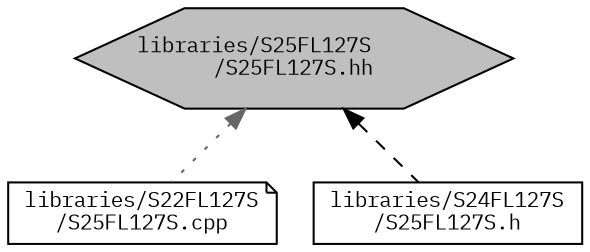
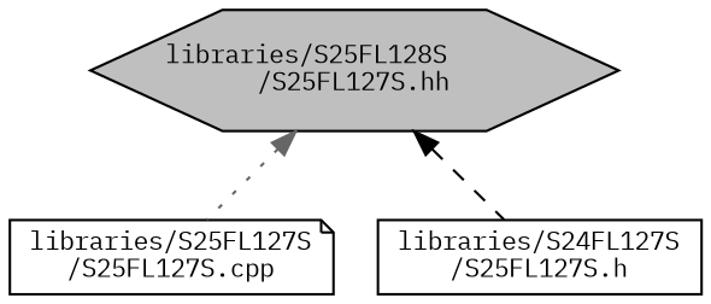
  digraph {
    fontname="IBM Plex Mono"
    node [color=black fillcolor=white fontname="IBM Plex Mono" fontsize=10 style=filled]
    edge [dir=back fontname="IBM Plex Mono" fontsize=10 labelfontname=Helvetica labelfontsize=10]
-   n1 [fillcolor=grey75 fontcolor=black height=0.2 label="libraries/S25FL127S\l/S25FL127S.hh" shape=hexagon width=0.4]
-   n2 [height=0.2 label="libraries/S22FL127S\l/S25FL127S.cpp" shape=note width=0.4]
+   n1 [fillcolor=grey75 fontcolor=black height=0.2 label="libraries/S25FL128S\l/S25FL127S.hh" shape=hexagon width=0.4]
+   n2 [height=0.2 label="libraries/S25FL127S\l/S25FL127S.cpp" shape=note width=0.4]
    n3 [height=0.2 label="libraries/S24FL127S\l/S25FL127S.h" shape=box width=0.4]
    n1 -> n2 [color=gray40 style=dotted]
    n1 -> n3 [color=black style=dashed]
  }
